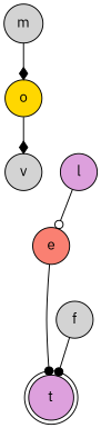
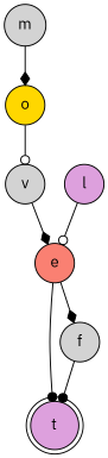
  digraph {
    fontname="IBM Plex Sans"
    node [color=black fillcolor=lightgrey fontname="IBM Plex Sans" shape=circle style=filled]
    edge [arrowhead=diamond fontname="IBM Plex Sans"]
    t [fillcolor=plum shape=doublecircle]
    m
    o [fillcolor=gold]
    v
    e [fillcolor=salmon]
    f
    l [fillcolor=plum]
    m -> o
-   o -> v
+   o -> v [arrowhead=odot]
+   v -> e
    e -> t [arrowhead=dot]
+   e -> f
    f -> t [arrowhead=dot]
    l -> e [arrowhead=odot]
  }
